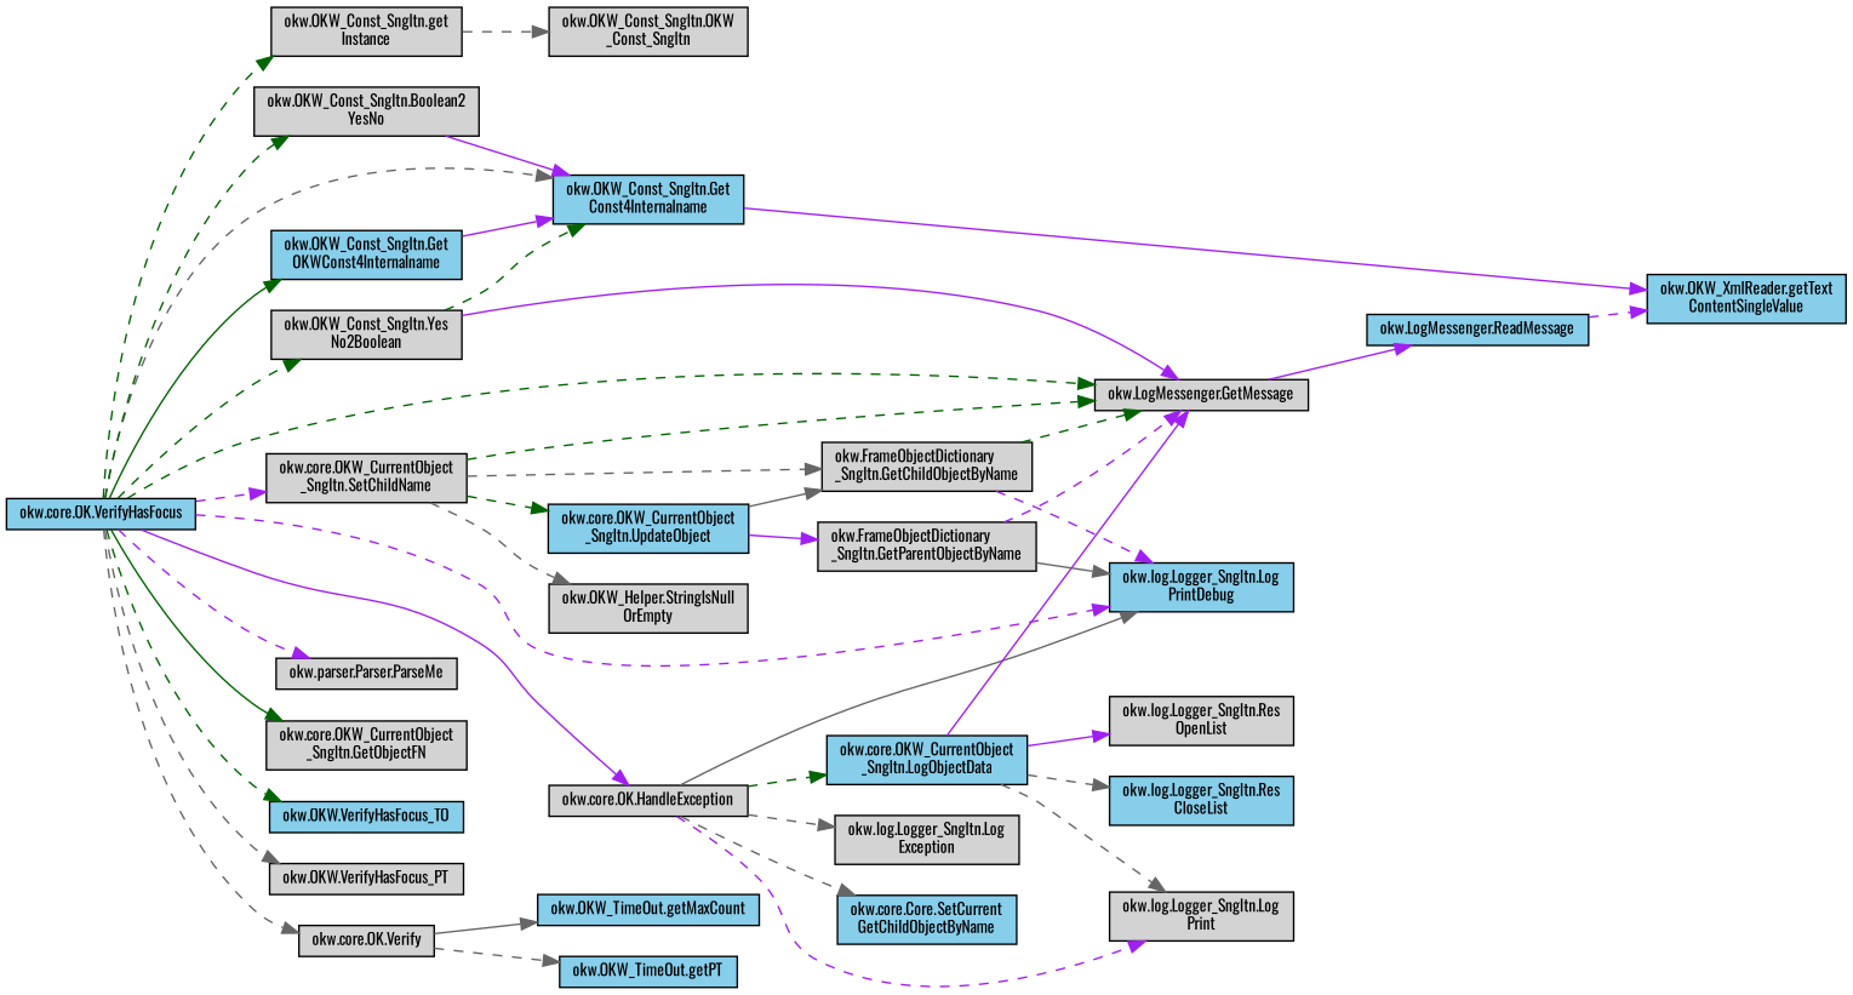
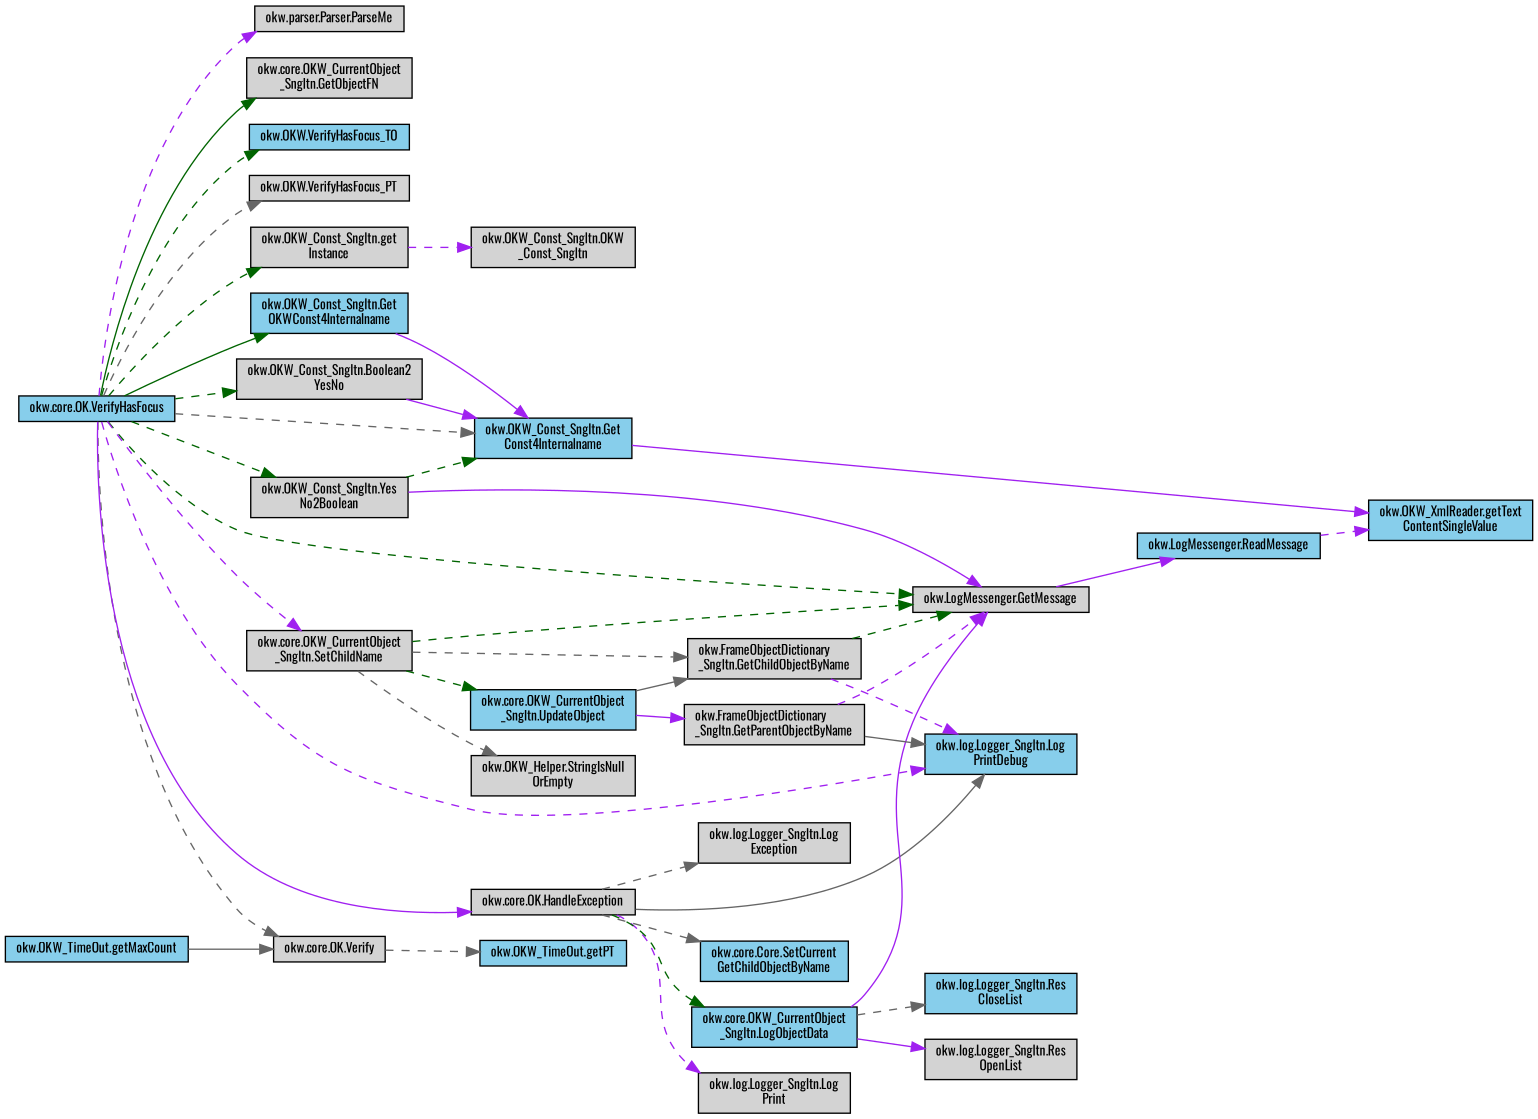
  digraph {
    fontname=Oswald
    rankdir=LR
    node [color=black fillcolor=lightgrey fontname=Oswald fontsize=10 shape=record style=filled]
    edge [color=purple fontname=Oswald fontsize=10 labelfontname=Helvetica labelfontsize=10 style=dashed]
    n1 [fillcolor=skyblue fontcolor=black height=0.2 label="okw.core.OK.VerifyHasFocus" width=0.4]
    n2 [height=0.2 label="okw.OKW_Const_Sngltn.get\lInstance" width=0.4]
    n3 [fillcolor=skyblue height=0.2 label="okw.OKW_Const_Sngltn.Get\lOKWConst4Internalname" width=0.4]
    n4 [fillcolor=skyblue height=0.2 label="okw.OKW_Const_Sngltn.Get\lConst4Internalname" width=0.4]
    n5 [fillcolor=skyblue height=0.2 label="okw.log.Logger_Sngltn.Log\lPrintDebug" width=0.4]
    n6 [height=0.2 label="okw.LogMessenger.GetMessage" width=0.4]
    n7 [height=0.2 label="okw.parser.Parser.ParseMe" width=0.4]
    n8 [height=0.2 label="okw.OKW_Const_Sngltn.Yes\lNo2Boolean" width=0.4]
    n9 [height=0.2 label="okw.core.OKW_CurrentObject\l_Sngltn.SetChildName" width=0.4]
    n10 [height=0.2 label="okw.core.OKW_CurrentObject\l_Sngltn.GetObjectFN" width=0.4]
    n11 [fillcolor=skyblue height=0.2 label="okw.OKW.VerifyHasFocus_TO" width=0.4]
    n12 [height=0.2 label="okw.OKW.VerifyHasFocus_PT" width=0.4]
    n13 [height=0.2 label="okw.core.OK.Verify" width=0.4]
    n14 [height=0.2 label="okw.OKW_Const_Sngltn.Boolean2\lYesNo" width=0.4]
    n15 [height=0.2 label="okw.core.OK.HandleException" width=0.4]
    n16 [height=0.2 label="okw.OKW_Const_Sngltn.OKW\l_Const_Sngltn" width=0.4]
    n17 [fillcolor=skyblue height=0.2 label="okw.OKW_XmlReader.getText\lContentSingleValue" width=0.4]
    n18 [fillcolor=skyblue height=0.2 label="okw.LogMessenger.ReadMessage" width=0.4]
    n19 [height=0.2 label="okw.OKW_Helper.StringIsNull\lOrEmpty" width=0.4]
    n20 [fillcolor=skyblue height=0.2 label="okw.core.OKW_CurrentObject\l_Sngltn.UpdateObject" width=0.4]
    n21 [height=0.2 label="okw.FrameObjectDictionary\l_Sngltn.GetChildObjectByName" width=0.4]
    n22 [fillcolor=skyblue height=0.2 label="okw.OKW_TimeOut.getMaxCount" width=0.4]
    n23 [fillcolor=skyblue height=0.2 label="okw.OKW_TimeOut.getPT" width=0.4]
    n24 [height=0.2 label="okw.log.Logger_Sngltn.Log\lPrint" width=0.4]
    n25 [height=0.2 label="okw.log.Logger_Sngltn.Log\lException" width=0.4]
    n26 [fillcolor=skyblue height=0.2 label="okw.core.OKW_CurrentObject\l_Sngltn.LogObjectData" width=0.4]
    n27 [fillcolor=skyblue height=0.2 label="okw.core.Core.SetCurrent\lGetChildObjectByName" width=0.4]
    n28 [height=0.2 label="okw.FrameObjectDictionary\l_Sngltn.GetParentObjectByName" width=0.4]
    n29 [height=0.2 label="okw.log.Logger_Sngltn.Res\lOpenList" width=0.4]
    n30 [fillcolor=skyblue height=0.2 label="okw.log.Logger_Sngltn.Res\lCloseList" width=0.4]
    n1 -> n2 [color=darkgreen]
    n1 -> n3 [color=darkgreen style=solid]
    n1 -> n4 [color=gray40]
    n1 -> n5
    n1 -> n6 [color=darkgreen]
    n1 -> n7
    n1 -> n8 [color=darkgreen]
    n1 -> n9
    n1 -> n10 [color=darkgreen style=solid]
    n1 -> n11 [color=darkgreen]
    n1 -> n12 [color=gray40]
    n1 -> n13 [color=gray40]
    n1 -> n14 [color=darkgreen]
    n1 -> n15 [style=solid]
-   n2 -> n16 [color=gray40]
+   n2 -> n16
    n3 -> n4 [style=solid]
    n4 -> n17 [style=solid]
    n6 -> n18 [style=solid]
    n8 -> n4 [color=darkgreen]
    n8 -> n6 [style=solid]
    n9 -> n6 [color=darkgreen]
    n9 -> n19 [color=gray40]
    n9 -> n20 [color=darkgreen]
    n9 -> n21 [color=gray40]
-   n13 -> n22 [color=gray40 style=solid]
+   n22 -> n13 [color=gray40 style=solid]
    n13 -> n23 [color=gray40]
    n14 -> n4 [style=solid]
    n15 -> n5 [color=gray40 style=solid]
    n15 -> n24
    n15 -> n25 [color=gray40]
    n15 -> n26 [color=darkgreen]
    n15 -> n27 [color=gray40]
    n18 -> n17
    n20 -> n21 [color=gray40 style=solid]
    n20 -> n28 [style=solid]
    n21 -> n5
    n21 -> n6 [color=darkgreen]
    n26 -> n6 [style=solid]
-   n26 -> n24 [color=gray40]
    n26 -> n29 [style=solid]
    n26 -> n30 [color=gray40]
    n28 -> n5 [color=gray40 style=solid]
    n28 -> n6
  }
